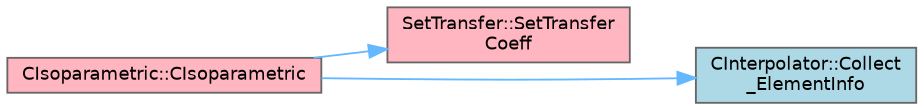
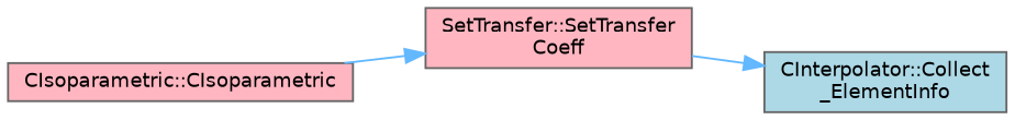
  digraph {
    rankdir=RL
    node [color=grey40 fillcolor=lightpink fontname=Helvetica fontsize=10 shape=box style=filled]
    edge [color=steelblue1 dir=back fontname=Helvetica fontsize=10 labelfontname=Helvetica labelfontsize=10 style=solid]
    n1 [color=gray40 fillcolor=lightblue fontcolor=black height=0.2 label="CInterpolator::Collect\l_ElementInfo" width=0.4]
    n2 [height=0.2 label="SetTransfer::SetTransfer\lCoeff" width=0.4]
    n3 [height=0.2 label="CIsoparametric::CIsoparametric" width=0.4]
-   n1 -> n3
+   n1 -> n2
    n2 -> n3
  }
